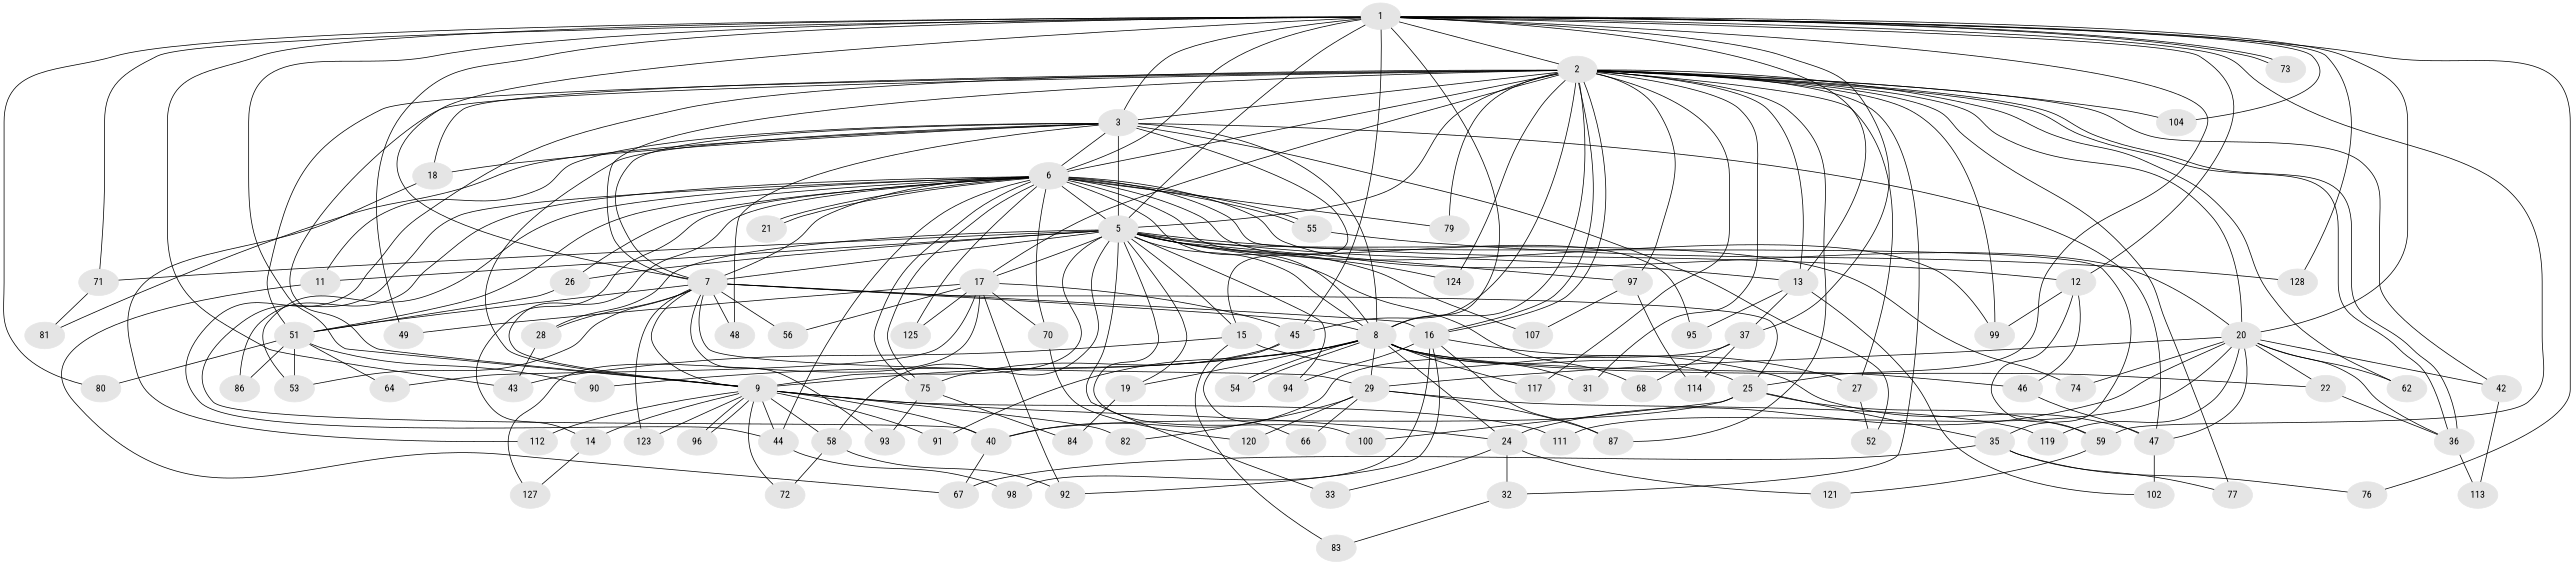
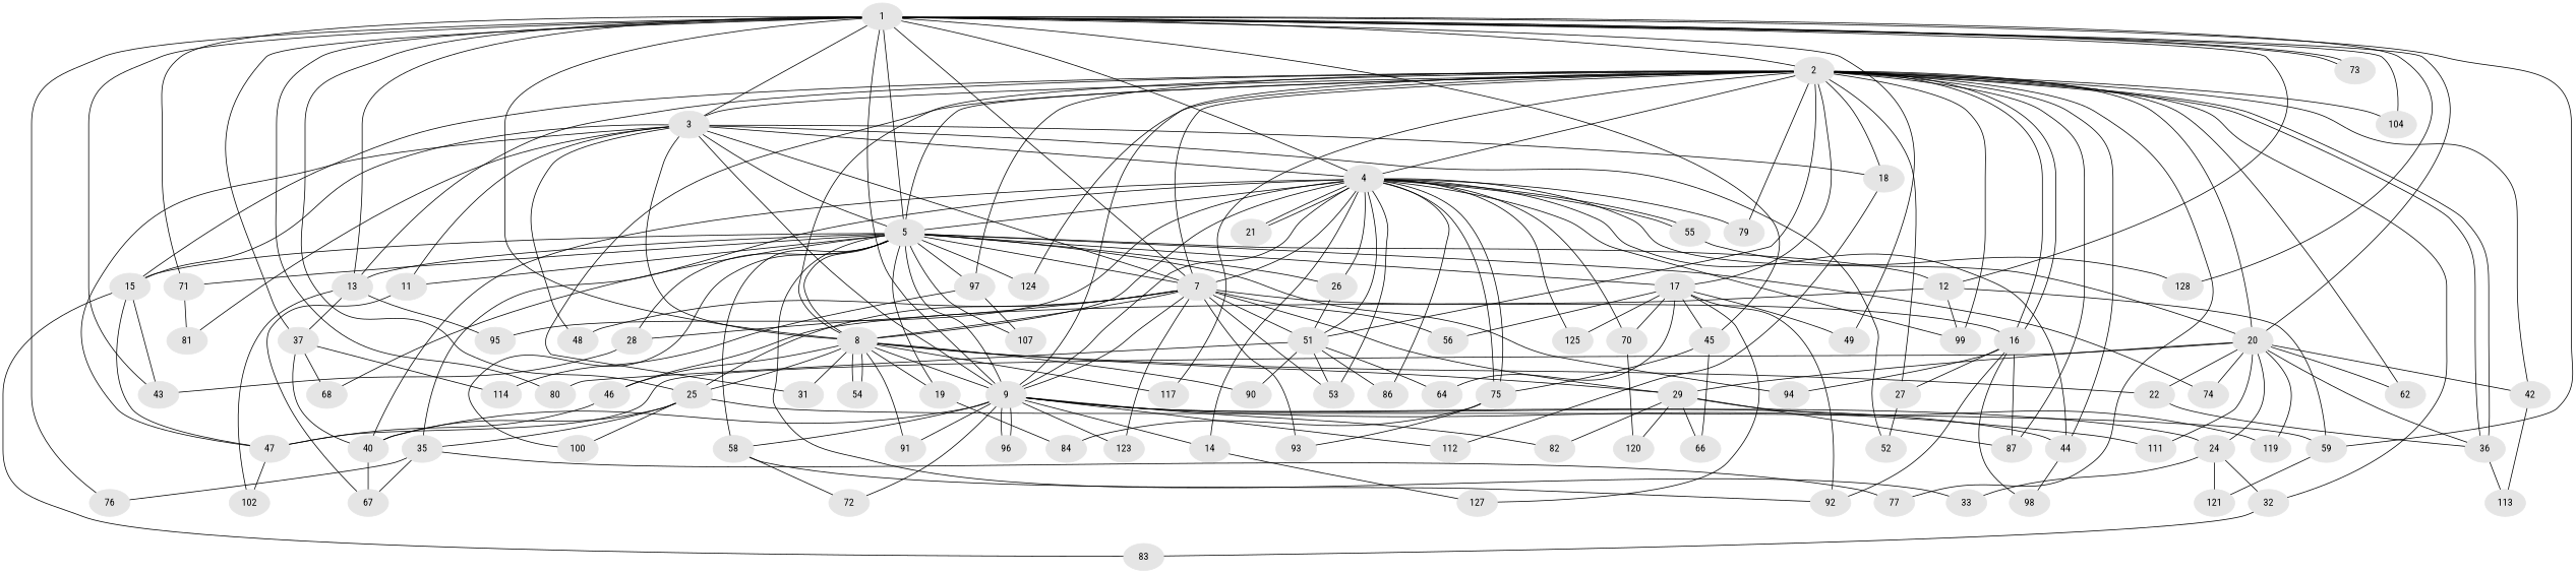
  graph {
    fontname="Roboto Condensed"
    node [color=gray90 fontname="Roboto Condensed" style=filled]
    edge [fontname="Roboto Condensed"]
    1 [super="+30"]
    2 [super="+115"]
    3 [super="+23"]
-   4 [super="+50" label=6]
+   4 [super="+50"]
    5 [super="+6"]
    7 [super="+110"]
    8 [super="+10"]
    9 [super="+60"]
    12
    13 [super="+34"]
    20 [super="+41"]
    25 [super="+39"]
    37
    43
    45 [super="+81"]
    49
    59 [super="+118"]
    71
    73
    76
    80
    104
    128
    16 [super="+38"]
    17 [super="+126"]
    18 [super="+57"]
    27
    31
    32
    36
    42
    44 [super="+85"]
    51 [super="+63"]
    62
    77
    79
    87 [super="+109"]
    97
    99 [super="+105"]
    117
    124
    11
    15
    47 [super="+78"]
    48
    52
    n47 [label=81]
    14
    21
    26
    35
    40 [super="+88"]
    53 [super="+108"]
    55
    70
    75
    86
    95
    125
    19
    28 [super="+69"]
    33
    58 [super="+101"]
    68
    74
    94
    100
    107
    29 [super="+116"]
    56
    93
    123
    22 [super="+61"]
    24 [super="+65"]
    46 [super="+103"]
    54
    90
    91
    72
    82
    96
    111
    112
    102
    119
    114
    66
    121
    92
    98
    127
    64
    83
    113
    67 [super="+122"]
    120
    84
    1 -- 2
    1 -- 3
    1 -- 4
    1 -- 5 [weight=3]
    1 -- 7
    1 -- 8 [weight=2]
    1 -- 9
    1 -- 12
    1 -- 13
    1 -- 20
    1 -- 25
    1 -- 37
    1 -- 43
    1 -- 45
    1 -- 49
    1 -- 59
    1 -- 71
    1 -- 73
    1 -- 73
    1 -- 76
    1 -- 80
    1 -- 104
    1 -- 128
    2 -- 3
    2 -- 4
    2 -- 5 [weight=2]
    2 -- 7 [weight=2]
    2 -- 8 [weight=2]
    2 -- 9
    2 -- 13
    2 -- 20
-   2 -- 45
+   2 -- 15
    2 -- 104
    2 -- 16
    2 -- 16
    2 -- 17
    2 -- 18 [weight=2]
    2 -- 27
    2 -- 31
    2 -- 32
    2 -- 36
    2 -- 36
    2 -- 42
    2 -- 44
    2 -- 51
    2 -- 62
    2 -- 77
    2 -- 79
    2 -- 87
    2 -- 97
    2 -- 99
    2 -- 117
    2 -- 124
    3 -- 4 [weight=2]
    3 -- 5 [weight=2]
    3 -- 7
    3 -- 8 [weight=2]
    3 -- 9
    3 -- 18
    3 -- 11
    3 -- 15
    3 -- 47
    3 -- 48
    3 -- 52
    3 -- n47
    4 -- 5 [weight=2]
    4 -- 7
    4 -- 8 [weight=2]
    4 -- 9
    4 -- 20
    4 -- 44
    4 -- 51
    4 -- 79
    4 -- 99
    4 -- 14
    4 -- 21
    4 -- 21
    4 -- 26
    4 -- 35
    4 -- 40
    4 -- 53
    4 -- 55
    4 -- 55
    4 -- 70
    4 -- 75
    4 -- 75
    4 -- 86
    4 -- 95
    4 -- 125
    5 -- 7 [weight=2]
    5 -- 8 [weight=4]
    5 -- 9 [weight=2]
    5 -- 12
    5 -- 13
    5 -- 71
    5 -- 17
    5 -- 97
    5 -- 124
    5 -- 11
    5 -- 15
    5 -- 26
    5 -- 19
    5 -- 28
    5 -- 33
    5 -- 58
    5 -- 68
    5 -- 74
    5 -- 94
    5 -- 100
    5 -- 107
    7 -- 8 [weight=2]
    7 -- 9
    7 -- 25
    7 -- 16
    7 -- 51
    7 -- 48
    7 -- 53
    7 -- 28
    7 -- 29
    7 -- 56
    7 -- 93
    7 -- 123
    8 -- 9 [weight=2]
    8 -- 25
    8 -- 31
    8 -- 117
    8 -- 19
    8 -- 29
    8 -- 22
-   8 -- 24
    8 -- 46
    8 -- 54
    8 -- 54
    8 -- 90
    8 -- 91
    9 -- 44
    9 -- 14
    9 -- 40
    9 -- 58
    9 -- 123
    9 -- 24
    9 -- 91
    9 -- 72
    9 -- 82
    9 -- 96
    9 -- 96
    9 -- 111
    9 -- 112
    12 -- 59
    12 -- 99
    12 -- 46
    13 -- 37
    13 -- 95
    13 -- 102
    20 -- 36
    20 -- 42
    20 -- 62
    20 -- 47
    20 -- 74
    20 -- 29
    20 -- 22
    20 -- 24
    20 -- 111
    20 -- 119
    25 -- 59
    25 -- 35
    25 -- 40
    25 -- 100
    37 -- 40
    37 -- 68
    37 -- 114
    45 -- 75
    45 -- 66
    59 -- 121
    71 -- n47
    16 -- 27
    16 -- 87
    16 -- 94
    16 -- 92
    16 -- 98
    17 -- 45
    17 -- 49
    17 -- 70
    17 -- 125
    17 -- 56
    17 -- 92
    17 -- 127
    17 -- 64
    18 -- 112
    27 -- 52
    32 -- 83
    36 -- 113
    42 -- 113
    44 -- 98
    51 -- 80
    51 -- 53
    51 -- 86
    51 -- 90
    51 -- 64
    97 -- 107
    97 -- 114
    11 -- 67
    15 -- 43
    15 -- 47
    15 -- 83
    47 -- 102
    14 -- 127
    26 -- 51
    35 -- 76
    35 -- 77
    35 -- 67
    40 -- 67
    55 -- 128
    70 -- 120
    75 -- 93
    75 -- 84
    19 -- 84
    28 -- 43
    58 -- 72
    58 -- 92
    29 -- 87
    29 -- 82
    29 -- 119
    29 -- 66
    29 -- 120
    22 -- 36
    24 -- 32
    24 -- 33
    24 -- 121
    46 -- 47
  }
